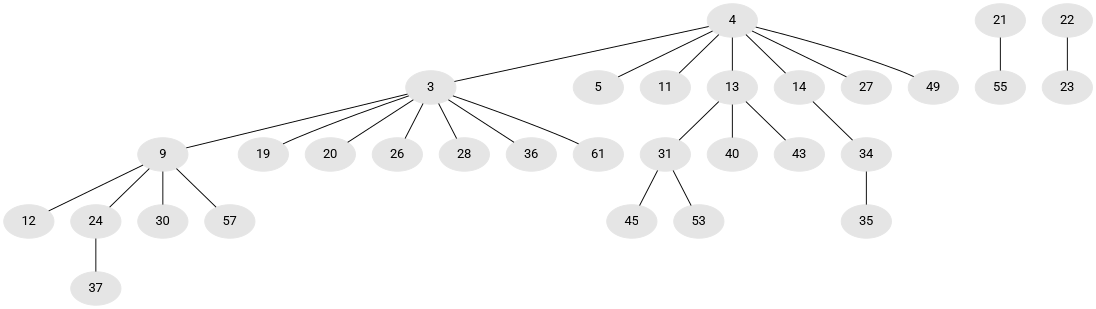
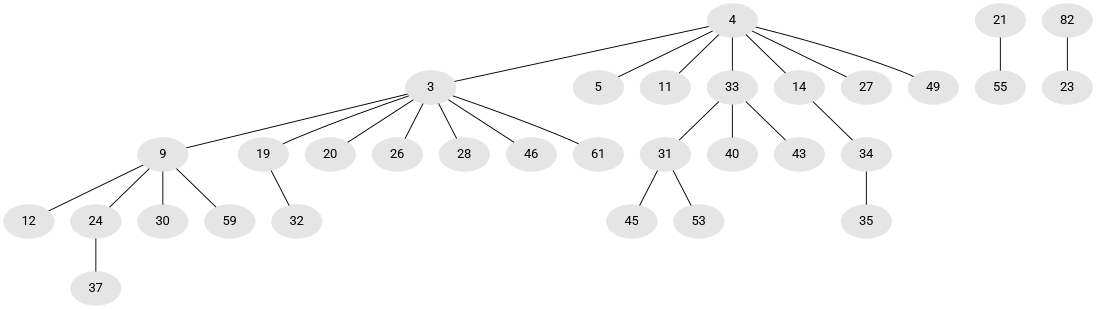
  graph {
    fontname=Roboto
    node [color=gray90 fontname=Roboto style=filled]
    edge [fontname=Roboto]
    n1 [label=4 super="+2"]
    3 [super="+6+33"]
    5 [super="+64"]
    11
-   13 [super="+17"]
+   13 [super="+17" label=33]
    14
    27
    49
    9 [super="+10"]
    19
    20
    26
    28 [super="+60+29"]
-   36
+   36 [label=46]
    61
    31
    40
    43
    34
    12 [super="+38"]
    24
    30
-   59 [label=57]
+   59
+   32 [super="+62+52"]
    37 [super="+46+51"]
    45
    53
    35 [super="+50"]
    21
    55
-   22 [super="+44+39+54+41"]
+   22 [super="+44+39+54+41" label=82]
    23
    n1 -- 3
    n1 -- 5
    n1 -- 11
    n1 -- 13
    n1 -- 14
    n1 -- 27
    n1 -- 49
    3 -- 9
    3 -- 19
    3 -- 20
    3 -- 26
    3 -- 28
    3 -- 36
    3 -- 61
    13 -- 31
    13 -- 40
    13 -- 43
    14 -- 34
    9 -- 12
    9 -- 24
    9 -- 30
    9 -- 59
+   19 -- 32
    31 -- 45
    31 -- 53
    34 -- 35
    24 -- 37
    21 -- 55
    22 -- 23
  }
